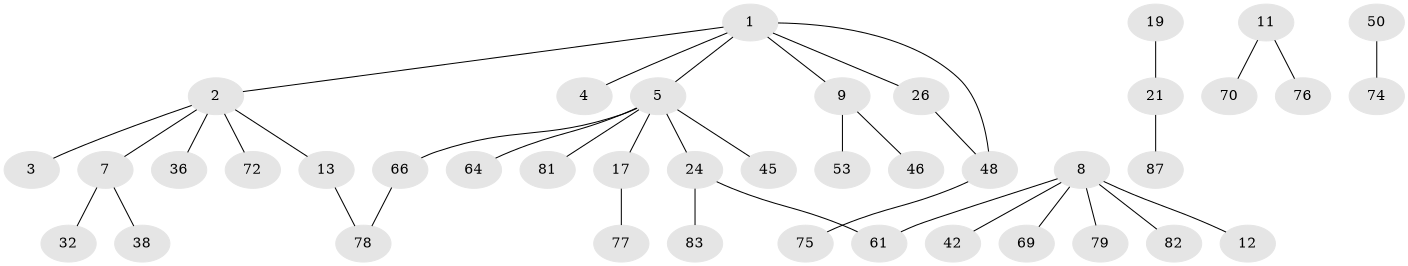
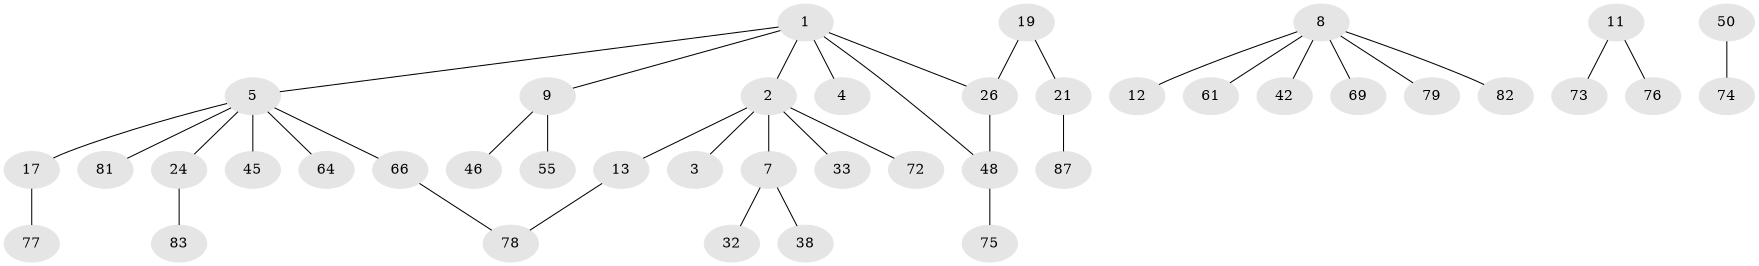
  graph {
    node [color=gray90 style=filled]
    1
    2
    4 [super="+44"]
    5 [super="+6"]
    9 [super="+40+18"]
    26 [super="+86"]
    48 [super="+65+63+54"]
    3
    7 [super="+16+36+14"]
    13 [super="+42+51+27+34"]
-   33 [label=36]
+   33
    72 [super="+80"]
    17 [super="+31"]
    24 [super="+29"]
    45
    64
    66 [super="+68"]
    81
    46
-   53
+   53 [label=55]
    19 [super="+47"]
    21 [super="+70+84"]
    32 [super="+49"]
    38 [super="+58"]
    78
    8 [super="+37"]
    12
    61
    n29 [label=42]
    69
    79
    82
    77
    83
    11 [super="+60+23"]
-   73 [label=70]
+   73
    76
    50 [super="+57+55"]
    74
    87
    75 [super="+85"]
    1 -- 2
    1 -- 4
    1 -- 5
    1 -- 9
    1 -- 26
    1 -- 48
    2 -- 3
    2 -- 7
    2 -- 13
    2 -- 33
    2 -- 72
    5 -- 17
    5 -- 24
    5 -- 45
    5 -- 64
    5 -- 66
    5 -- 81
    9 -- 46
    9 -- 53
    26 -- 48
    48 -- 75
    7 -- 32
    7 -- 38
    13 -- 78
    17 -- 77
-   24 -- 61
    24 -- 83
    66 -- 78
+   19 -- 26
    19 -- 21
    21 -- 87
    8 -- 12
    8 -- 61
    8 -- n29
    8 -- 69
    8 -- 79
    8 -- 82
    11 -- 73
    11 -- 76
    50 -- 74
  }
